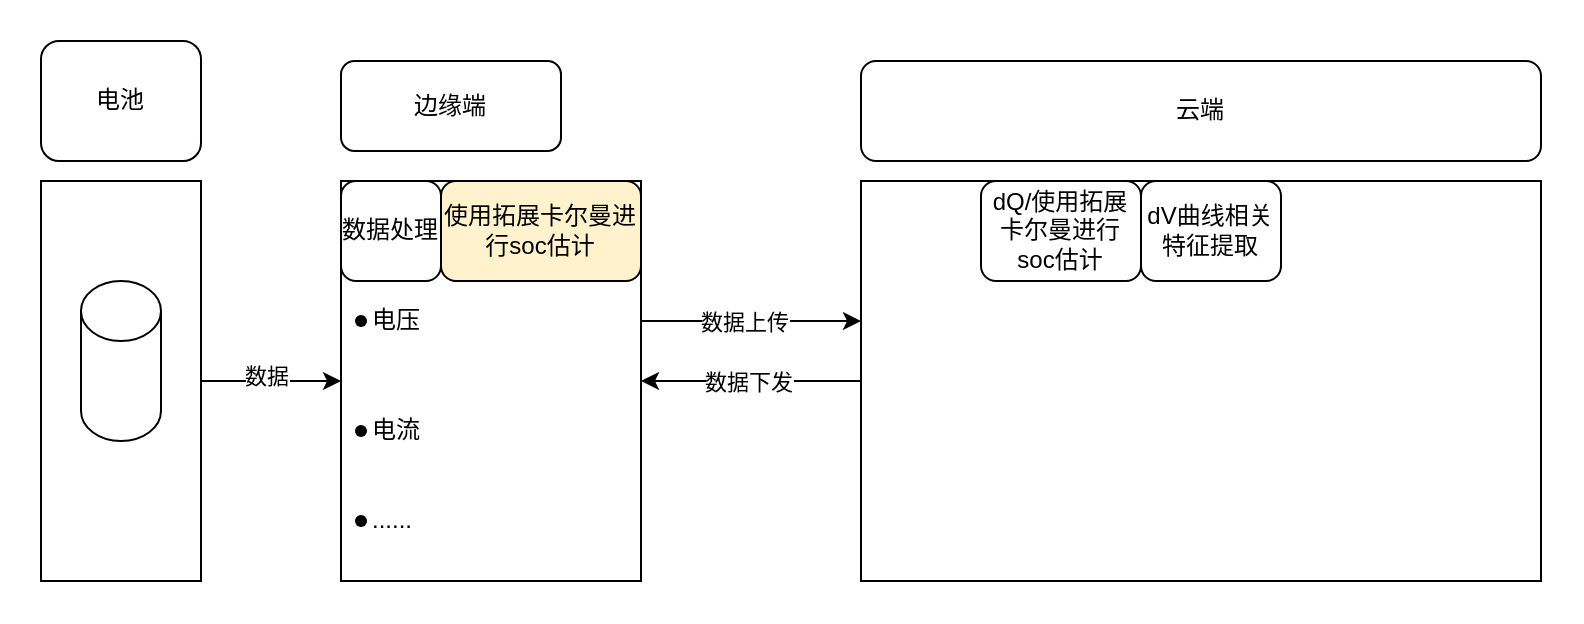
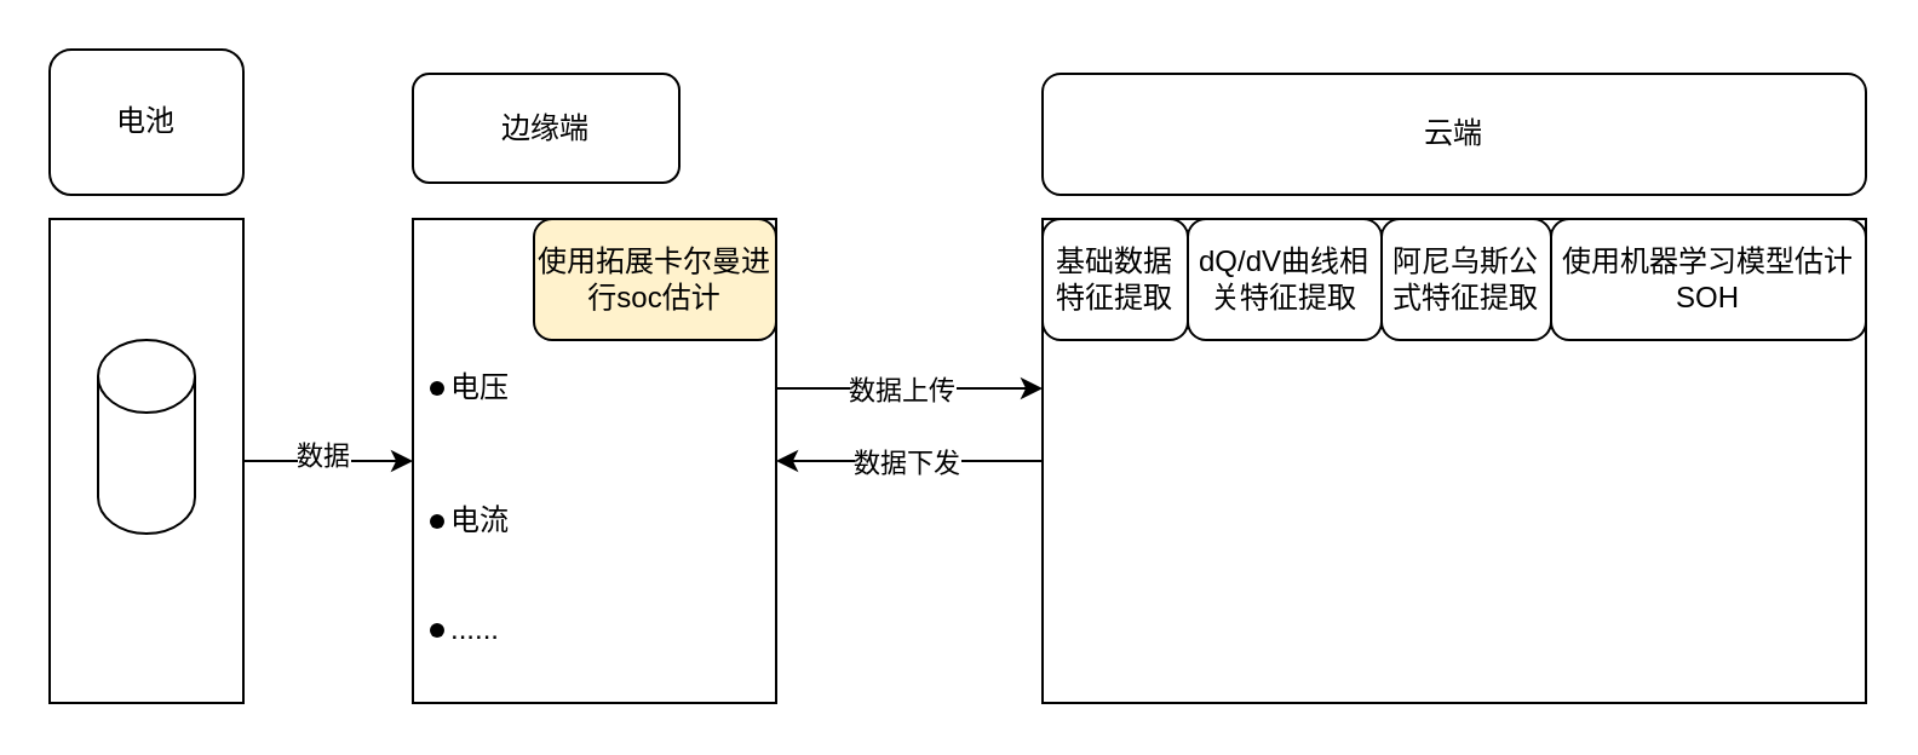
  <mxCell id="0" />
  <mxCell id="1" parent="0" />
  <mxCell id="2" style="edgeStyle=orthogonalEdgeStyle;rounded=0;orthogonalLoop=1;jettySize=auto;html=1;entryX=0;entryY=0.5;entryDx=0;entryDy=0;" edge="1" parent="1" source="4" target="7"><mxGeometry relative="1" as="geometry"><mxPoint x="230" y="180" as="targetPoint" /></mxGeometry></mxCell>
  <mxCell id="3" value="数据" style="edgeLabel;html=1;align=center;verticalAlign=middle;resizable=0;points=[];" vertex="1" connectable="0" parent="2"><mxGeometry x="-0.082" y="3" relative="1" as="geometry"><mxPoint as="offset" /></mxGeometry></mxCell>
  <mxCell id="4" value="" style="rounded=0;whiteSpace=wrap;html=1;" vertex="1" parent="1"><mxGeometry y="90" width="80" height="200" as="geometry" x="20" /></mxCell>
  <mxCell id="5" style="edgeStyle=orthogonalEdgeStyle;rounded=0;orthogonalLoop=1;jettySize=auto;html=1;" edge="1" parent="1" source="7" target="12"><mxGeometry relative="1" as="geometry"><mxPoint x="440" y="190" as="targetPoint" /><Array as="points"><mxPoint x="390" y="160" /><mxPoint x="390" y="160" /></Array></mxGeometry></mxCell>
  <mxCell id="6" value="数据上传" style="edgeLabel;html=1;align=center;verticalAlign=middle;resizable=0;points=[];" vertex="1" connectable="0" parent="5"><mxGeometry x="-0.075" relative="1" as="geometry"><mxPoint as="offset" /></mxGeometry></mxCell>
  <mxCell id="7" value="" style="rounded=0;whiteSpace=wrap;html=1;" vertex="1" parent="1"><mxGeometry x="170" y="90" width="150" height="200" as="geometry" /></mxCell>
  <mxCell id="8" value="边缘端" style="rounded=1;whiteSpace=wrap;html=1;" vertex="1" parent="1"><mxGeometry x="170" y="30" width="110" height="45" as="geometry" /></mxCell>
  <mxCell id="9" value="电池" style="rounded=1;whiteSpace=wrap;html=1;" vertex="1" parent="1"><mxGeometry x="20" y="20" width="80" height="60" as="geometry" /></mxCell>
  <mxCell id="10" style="edgeStyle=orthogonalEdgeStyle;rounded=0;orthogonalLoop=1;jettySize=auto;html=1;" edge="1" parent="1" source="12" target="7"><mxGeometry relative="1" as="geometry" /></mxCell>
  <mxCell id="11" value="数据下发" style="edgeLabel;html=1;align=center;verticalAlign=middle;resizable=0;points=[];" vertex="1" connectable="0" parent="10"><mxGeometry x="0.036" relative="1" as="geometry"><mxPoint as="offset" /></mxGeometry></mxCell>
  <mxCell id="12" value="" style="rounded=0;whiteSpace=wrap;html=1;" vertex="1" parent="1"><mxGeometry x="430" y="90" width="340" height="200" as="geometry" /></mxCell>
  <mxCell id="13" value="云端" style="rounded=1;whiteSpace=wrap;html=1;" vertex="1" parent="1"><mxGeometry x="430" y="30" width="340" height="50" as="geometry" /></mxCell>
  <mxCell id="14" value="使用拓展卡尔曼进行soc估计" style="rounded=1;whiteSpace=wrap;html=1;fillColor=#fff2cc;" vertex="1" parent="1"><mxGeometry x="220" y="90" width="100" height="50" as="geometry" /></mxCell>
- <mxCell id="17" value="dQ/使用拓展卡尔曼进行soc估计" style="rounded=1;whiteSpace=wrap;html=1;" vertex="1" parent="1"><mxGeometry x="490" y="90" width="80" height="50" as="geometry" /></mxCell>
- <mxCell id="18" value="dV曲线相关特征提取" style="rounded=1;whiteSpace=wrap;html=1;" vertex="1" parent="1"><mxGeometry x="570" y="90" width="70" height="50" as="geometry" /></mxCell>
- <mxCell id="19" value="数据处理" style="rounded=1;whiteSpace=wrap;html=1;" vertex="1" parent="1"><mxGeometry x="170" y="90" width="50" height="50" as="geometry" /></mxCell>
+ <mxCell id="15" value="使用机器学习模型估计SOH" style="rounded=1;whiteSpace=wrap;html=1;" vertex="1" parent="1"><mxGeometry x="640" y="90" width="130" height="50" as="geometry" /></mxCell>
+ <mxCell id="16" value="基础数据特征提取" style="rounded=1;whiteSpace=wrap;html=1;" vertex="1" parent="1"><mxGeometry x="430" y="90" width="60" height="50" as="geometry" /></mxCell>
+ <mxCell id="17" value="dQ/dV曲线相关特征提取" style="rounded=1;whiteSpace=wrap;html=1;" vertex="1" parent="1"><mxGeometry x="490" y="90" width="80" height="50" as="geometry" /></mxCell>
+ <mxCell id="18" value="阿尼乌斯公式特征提取" style="rounded=1;whiteSpace=wrap;html=1;" vertex="1" parent="1"><mxGeometry x="570" y="90" width="70" height="50" as="geometry" /></mxCell>
  <mxCell id="20" value="" style="shape=waypoint;sketch=0;fillStyle=solid;size=6;pointerEvents=1;points=[];fillColor=none;resizable=0;rotatable=0;perimeter=centerPerimeter;snapToPoint=1;" vertex="1" parent="1"><mxGeometry x="170" y="150" width="20" height="20" as="geometry" /></mxCell>
  <mxCell id="21" value="......" style="text;strokeColor=none;fillColor=none;align=left;verticalAlign=middle;spacingLeft=4;spacingRight=4;overflow=hidden;points=[[0,0.5],[1,0.5]];portConstraint=eastwest;rotatable=0;whiteSpace=wrap;html=1;" vertex="1" parent="1"><mxGeometry x="180" y="245" width="80" height="30" as="geometry" /></mxCell>
  <mxCell id="22" value="电压" style="text;strokeColor=none;fillColor=none;align=left;verticalAlign=middle;spacingLeft=4;spacingRight=4;overflow=hidden;points=[[0,0.5],[1,0.5]];portConstraint=eastwest;rotatable=0;whiteSpace=wrap;html=1;" vertex="1" parent="1"><mxGeometry x="180" y="145" width="40" height="30" as="geometry" /></mxCell>
  <mxCell id="23" value="电流" style="text;strokeColor=none;fillColor=none;align=left;verticalAlign=middle;spacingLeft=4;spacingRight=4;overflow=hidden;points=[[0,0.5],[1,0.5]];portConstraint=eastwest;rotatable=0;whiteSpace=wrap;html=1;" vertex="1" parent="1"><mxGeometry x="180" y="200" width="40" height="30" as="geometry" /></mxCell>
  <mxCell id="24" value="" style="shape=waypoint;sketch=0;fillStyle=solid;size=6;pointerEvents=1;points=[];fillColor=none;resizable=0;rotatable=0;perimeter=centerPerimeter;snapToPoint=1;" vertex="1" parent="1"><mxGeometry x="170" y="205" width="20" height="20" as="geometry" /></mxCell>
  <mxCell id="25" value="" style="shape=waypoint;sketch=0;fillStyle=solid;size=6;pointerEvents=1;points=[];fillColor=none;resizable=0;rotatable=0;perimeter=centerPerimeter;snapToPoint=1;" vertex="1" parent="1"><mxGeometry x="170" y="250" width="20" height="20" as="geometry" /></mxCell>
  <mxCell id="26" value="" style="shape=cylinder3;whiteSpace=wrap;html=1;boundedLbl=1;backgroundOutline=1;size=15;" vertex="1" parent="1"><mxGeometry x="40" y="140" width="40" height="80" as="geometry" /></mxCell>
